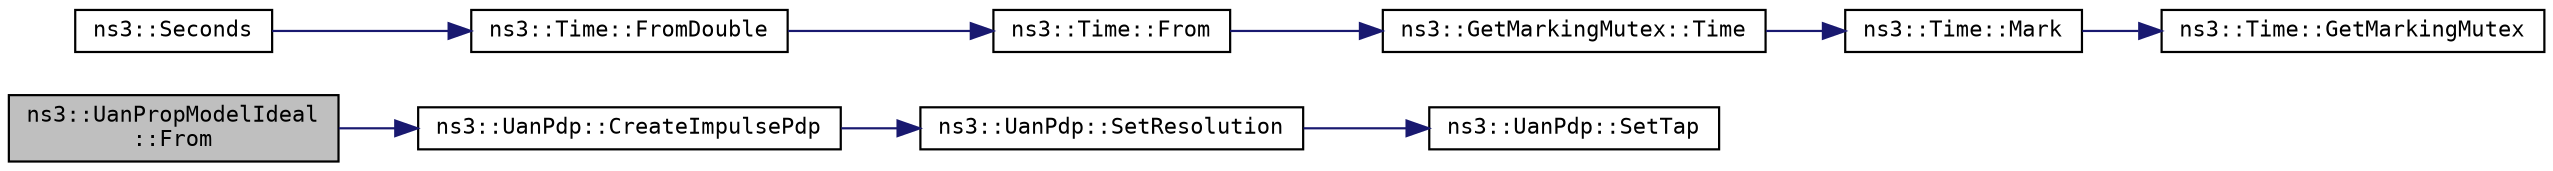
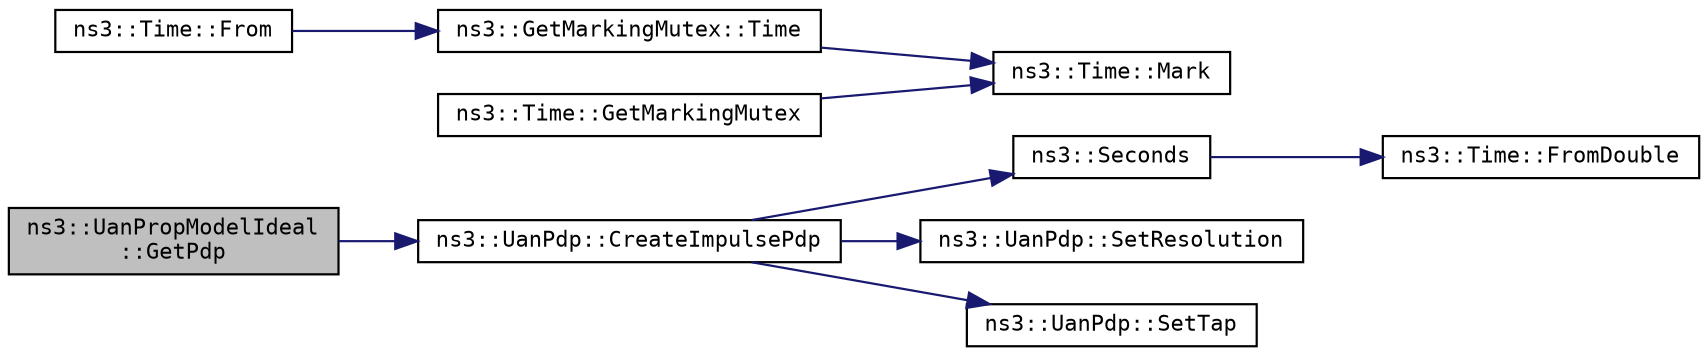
  digraph {
    fontname="DejaVu Sans Mono"
    rankdir=LR
    node [color=black fillcolor=white fontname="DejaVu Sans Mono" fontsize=10 shape=record style=filled]
    edge [color=midnightblue fontname="DejaVu Sans Mono" fontsize=10 labelfontname=Helvetica labelfontsize=10 style=solid]
-   n1 [fillcolor=grey75 fontcolor=black height=0.2 label="ns3::UanPropModelIdeal\l::From" width=0.4]
+   n1 [fillcolor=grey75 fontcolor=black height=0.2 label="ns3::UanPropModelIdeal\l::GetPdp" width=0.4]
    n2 [height=0.2 label="ns3::UanPdp::CreateImpulsePdp" width=0.4]
    n3 [height=0.2 label="ns3::Seconds" width=0.4]
    n4 [height=0.2 label="ns3::UanPdp::SetResolution" width=0.4]
    n5 [height=0.2 label="ns3::UanPdp::SetTap" width=0.4]
    n6 [height=0.2 label="ns3::Time::FromDouble" width=0.4]
    n7 [height=0.2 label="ns3::Time::From" width=0.4]
    n8 [height=0.2 label="ns3::GetMarkingMutex::Time" width=0.4]
    n9 [height=0.2 label="ns3::Time::Mark" width=0.4]
    n10 [height=0.2 label="ns3::Time::GetMarkingMutex" width=0.4]
    n1 -> n2
+   n2 -> n3
    n2 -> n4
-   n4 -> n5
+   n2 -> n5
    n3 -> n6
-   n6 -> n7
    n7 -> n8
    n8 -> n9
-   n9 -> n10
+   n10 -> n9
  }
